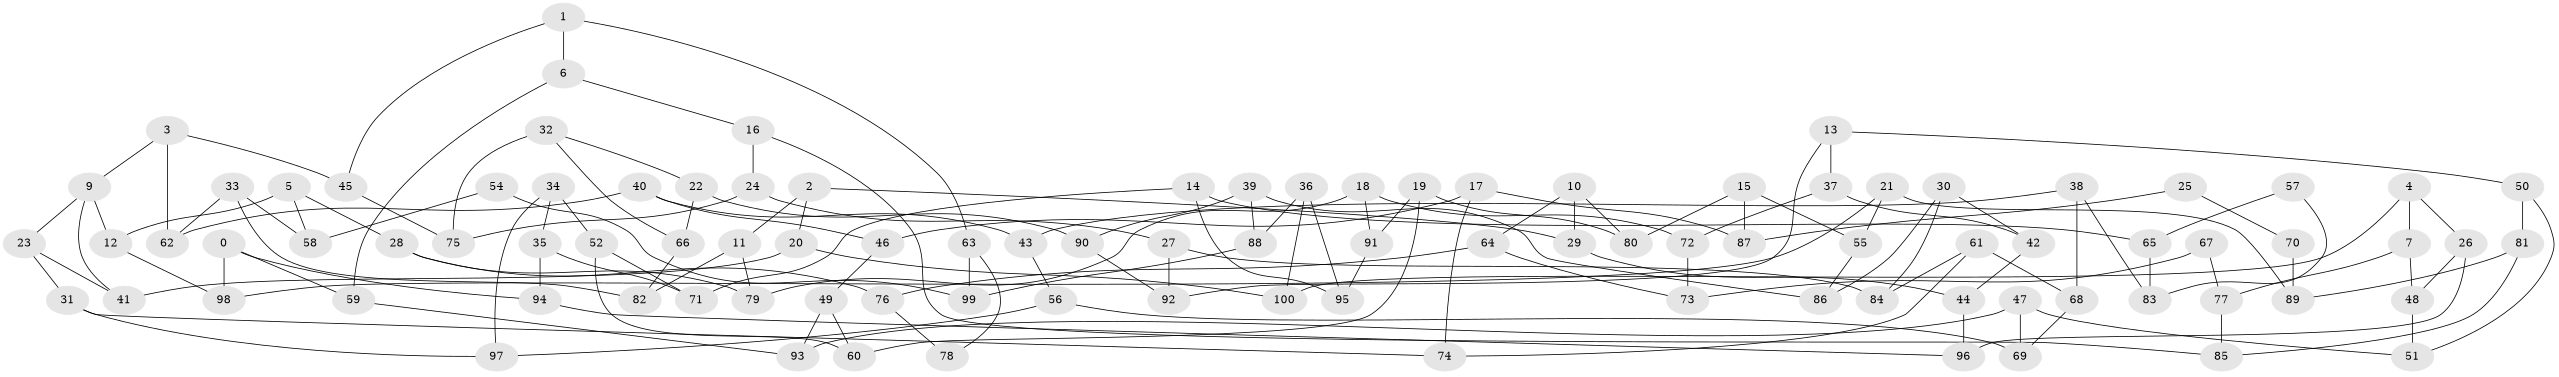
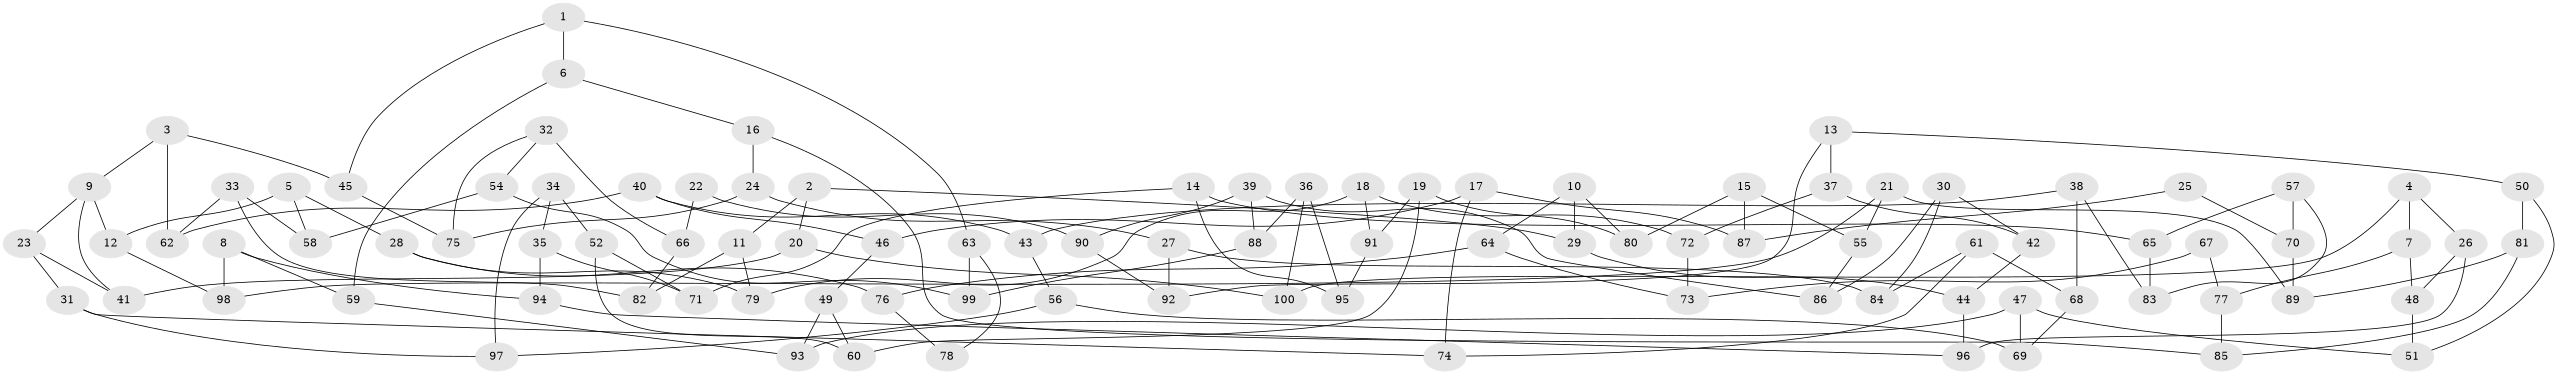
  graph {
    node [color=gray90 style=filled]
    1
    6
    45
    63
    16
    59
    75
    78
    99
    2
    11
    20
    29
    79
    82
    100
    41
    44
    3
    62
    9
    25
    87
    70
    4
    7
    26
    48
    77
    96
    5
    12
    28
    58
    98
    76
    24
    85
    93
    51
-   8 [label=0]
+   8
    94
    23
    31
    10
    64
    80
    73
    13
    37
    50
    92
    72
    42
    81
    14
    65
    71
    95
    83
    15
    55
    86
    27
    17
    46
    74
    49
    18
    91
    19
    60
    21
    89
    22
    66
    90
    97
    84
    30
    32
    54
    33
    34
    35
    52
    36
    88
    38
    43
    68
    56
    69
    39
    40
    47
    67
    57
    61
    1 -- 6
    1 -- 45
    1 -- 63
    6 -- 16
    6 -- 59
    45 -- 75
    63 -- 78
    63 -- 99
    16 -- 24
    16 -- 85
    59 -- 93
    2 -- 11
    2 -- 20
    2 -- 29
    11 -- 79
    11 -- 82
    20 -- 100
    20 -- 41
    29 -- 44
    44 -- 96
    3 -- 45
    3 -- 62
    3 -- 9
    9 -- 41
    9 -- 12
    9 -- 23
    25 -- 87
    25 -- 70
    70 -- 89
    4 -- 100
    4 -- 7
    4 -- 26
    7 -- 48
    7 -- 77
    26 -- 48
    26 -- 96
    48 -- 51
    77 -- 85
    5 -- 12
    5 -- 28
    5 -- 58
    12 -- 98
    28 -- 79
    28 -- 76
    76 -- 78
    24 -- 75
    24 -- 27
    8 -- 59
    8 -- 98
    8 -- 94
    94 -- 96
    23 -- 41
    23 -- 31
    31 -- 74
    31 -- 97
    10 -- 29
    10 -- 64
    10 -- 80
    64 -- 76
    64 -- 73
    13 -- 37
    13 -- 50
    13 -- 92
    37 -- 72
    37 -- 42
    50 -- 51
    50 -- 81
    72 -- 73
    42 -- 44
    81 -- 85
    81 -- 89
    14 -- 65
    14 -- 71
    14 -- 95
    65 -- 83
    15 -- 87
    15 -- 80
    15 -- 55
    55 -- 86
    27 -- 92
    27 -- 84
    17 -- 87
    17 -- 46
    17 -- 74
    46 -- 49
    49 -- 93
    49 -- 60
    18 -- 79
    18 -- 72
    18 -- 91
    91 -- 95
    19 -- 80
    19 -- 91
    19 -- 60
    21 -- 98
    21 -- 55
    21 -- 89
    22 -- 66
    22 -- 90
    66 -- 82
    90 -- 92
    30 -- 42
    30 -- 86
    30 -- 84
    32 -- 75
    32 -- 66
-   32 -- 22
+   32 -- 54
    54 -- 99
    54 -- 58
    33 -- 82
    33 -- 62
    33 -- 58
    34 -- 97
    34 -- 35
    34 -- 52
    35 -- 94
    35 -- 71
    52 -- 71
    52 -- 60
    36 -- 100
    36 -- 95
    36 -- 88
    88 -- 99
    38 -- 83
    38 -- 43
    38 -- 68
    43 -- 56
    68 -- 69
    56 -- 97
    56 -- 69
    39 -- 86
    39 -- 90
    39 -- 88
    40 -- 62
    40 -- 46
    40 -- 43
    47 -- 93
    47 -- 51
    47 -- 69
    67 -- 77
    67 -- 73
+   57 -- 70
    57 -- 65
    57 -- 83
    61 -- 74
    61 -- 84
    61 -- 68
  }
